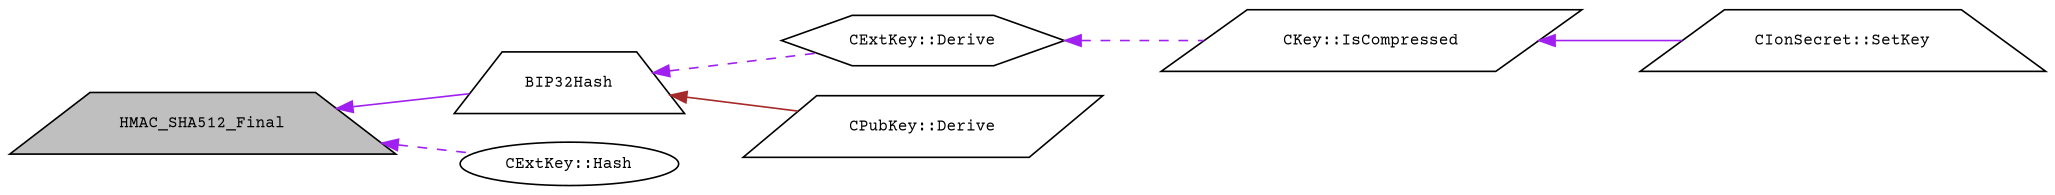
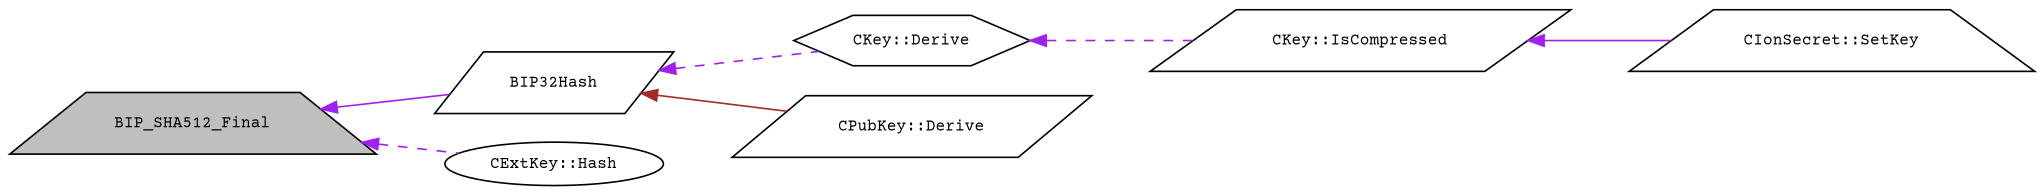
  digraph {
    fontname="Courier Prime"
    rankdir=LR
    node [color=black fillcolor=white fontname="Courier Prime" fontsize=10 shape=trapezium style=filled]
    edge [color=purple dir=back fontname="Courier Prime" fontsize=10 labelfontname=Helvetica labelfontsize=10 style=solid]
-   n1 [fillcolor=grey75 fontcolor=black height=0.2 label=HMAC_SHA512_Final width=0.4]
-   n2 [height=0.2 label=BIP32Hash width=0.4]
+   n1 [fillcolor=grey75 fontcolor=black height=0.2 label=BIP_SHA512_Final width=0.4]
+   n2 [height=0.2 label=BIP32Hash shape=parallelogram width=0.4]
    n3 [height=0.2 label="CExtKey::Hash" shape=ellipse width=0.4]
-   n4 [height=0.2 label="CExtKey::Derive" shape=hexagon width=0.4]
+   n4 [height=0.2 label="CKey::Derive" shape=hexagon width=0.4]
    n5 [height=0.2 label="CPubKey::Derive" shape=parallelogram width=0.4]
    n6 [height=0.2 label="CKey::IsCompressed" shape=parallelogram width=0.4]
    n7 [height=0.2 label="CIonSecret::SetKey" width=0.4]
    n1 -> n2
    n1 -> n3 [style=dashed]
    n2 -> n4 [style=dashed]
    n2 -> n5 [color=brown]
    n4 -> n6 [style=dashed]
    n6 -> n7
  }
